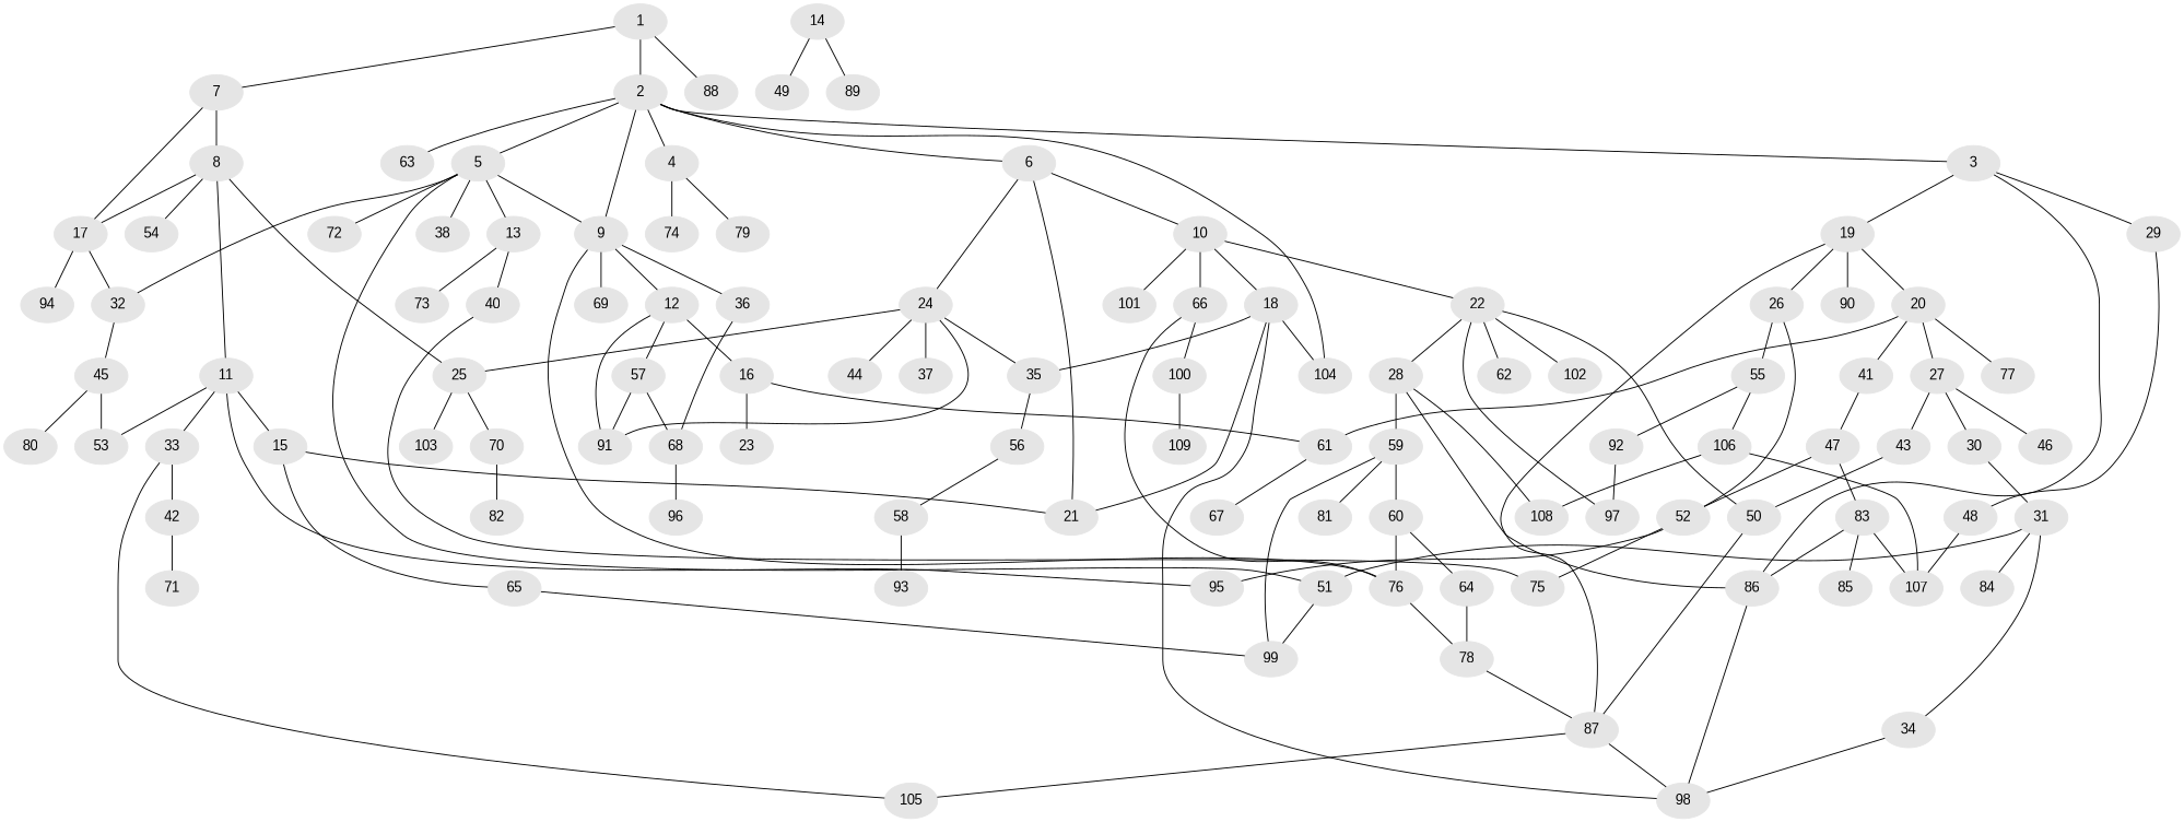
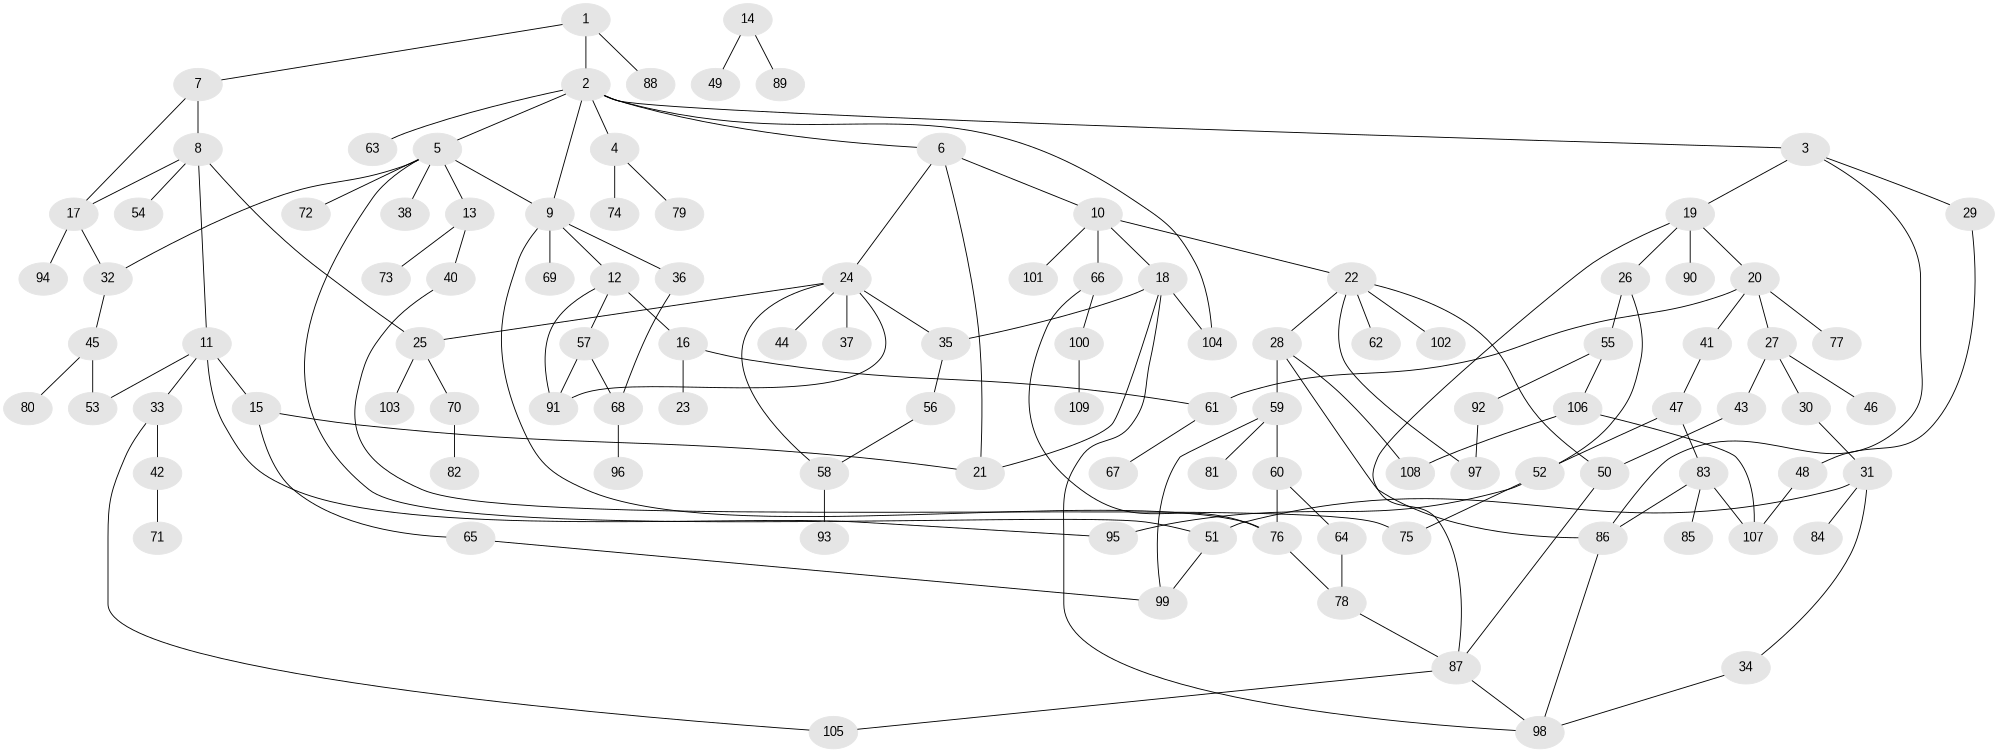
  graph {
    fontname="Liberation Sans"
    node [color=gray90 fontname="Liberation Sans" style=filled]
    edge [fontname="Liberation Sans"]
    1
    2
    7
    88
    3
    4
    5
    6
    9
    63
    104
    8
    17
    19
    29
    86
    74
    79
    13
    32
    38
    51
    72
    10
    21
    24
    12
    36
    69
    76
    14
    49
    89
    20
    26
    87
    90
    48
    98
    40
    73
    45
    99
    18
    22
    66
    101
    25
    91
    35
    37
    44
    58
    11
    54
    94
    15
    33
    53
    95
    70
    103
    16
    57
    68
    78
    28
    50
    62
    97
    102
    100
    65
    42
    105
    23
    61
    75
    67
    56
    27
    41
    77
    52
    55
    30
    43
    46
    47
    59
    108
    93
    82
    92
    106
    31
    60
    81
    107
    34
    84
    80
    71
    96
    83
    85
    64
    109
    1 -- 2
    1 -- 7
    1 -- 88
    2 -- 3
    2 -- 4
    2 -- 5
    2 -- 6
    2 -- 9
    2 -- 63
    2 -- 104
    7 -- 8
    7 -- 17
    3 -- 19
    3 -- 29
    3 -- 86
    4 -- 74
    4 -- 79
    5 -- 9
    5 -- 13
    5 -- 32
    5 -- 38
    5 -- 51
    5 -- 72
    6 -- 10
    6 -- 21
    6 -- 24
    9 -- 12
    9 -- 36
    9 -- 69
    9 -- 76
    8 -- 17
    8 -- 25
    8 -- 11
    8 -- 54
    17 -- 32
    17 -- 94
    19 -- 20
    19 -- 26
    19 -- 87
    19 -- 90
    29 -- 48
    86 -- 98
    13 -- 40
    13 -- 73
    32 -- 45
    51 -- 99
    10 -- 18
    10 -- 22
    10 -- 66
    10 -- 101
    24 -- 25
    24 -- 91
    24 -- 35
    24 -- 37
    24 -- 44
+   24 -- 58
    12 -- 91
    12 -- 16
    12 -- 57
    36 -- 68
    76 -- 78
    14 -- 49
    14 -- 89
    20 -- 61
    20 -- 27
    20 -- 41
    20 -- 77
    26 -- 52
    26 -- 55
    87 -- 98
    87 -- 105
    48 -- 107
    40 -- 75
    45 -- 53
    45 -- 80
    18 -- 104
    18 -- 21
    18 -- 98
    18 -- 35
    22 -- 28
    22 -- 50
    22 -- 62
    22 -- 97
    22 -- 102
    66 -- 76
    66 -- 100
    25 -- 70
    25 -- 103
    35 -- 56
    58 -- 93
    11 -- 15
    11 -- 33
    11 -- 53
    11 -- 95
    15 -- 21
    15 -- 65
    33 -- 42
    33 -- 105
    70 -- 82
    16 -- 23
    16 -- 61
    57 -- 91
    57 -- 68
    68 -- 96
    78 -- 87
    28 -- 86
    28 -- 59
    28 -- 108
    50 -- 87
    100 -- 109
    65 -- 99
    42 -- 71
    61 -- 67
    56 -- 58
    27 -- 30
    27 -- 43
    27 -- 46
    41 -- 47
    52 -- 95
    52 -- 75
    55 -- 92
    55 -- 106
    30 -- 31
    43 -- 50
    47 -- 52
    47 -- 83
    59 -- 99
    59 -- 60
    59 -- 81
    92 -- 97
    106 -- 108
    106 -- 107
    31 -- 51
    31 -- 34
    31 -- 84
    60 -- 76
    60 -- 64
    34 -- 98
    83 -- 86
    83 -- 107
    83 -- 85
    64 -- 78
  }
